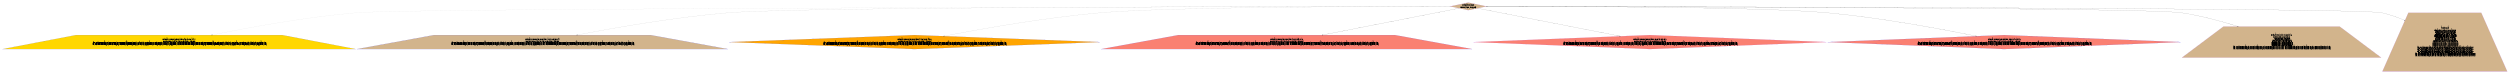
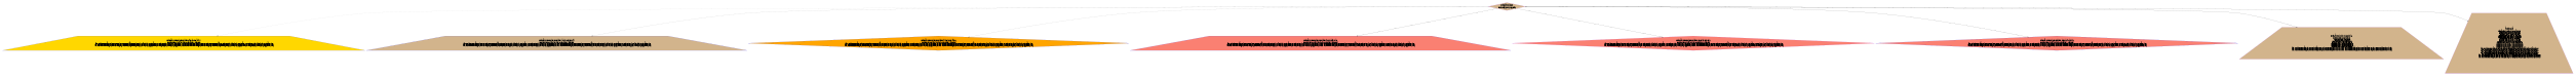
  digraph {
    node [fillcolor=tan style=filled color=blue shape=trapezium]
    edge [style=solid]
    n1 [fillcolor=gold label="certkeypair/system:etcd-peer:etcd-client::8953043022604429717\n\nsecret/etcd-peer-ci-ln-z2l4snt-f76d1-prqp5-master-0 -nuccp-etcd\n    file:///etc/kubernetes/static-pod-resources/etcd-certs/secrets/etcd-all-peer/etcd-peer-ci-ln-z2l4snt-f76d1-prqp5-master-0.crt/etcd-peer-ci-ln-z2l4snt-f76d1-prqp5-master-0.crt,file:///etc/kubernetes/static-pod-resources/etcd-certs/secrets/etcd-all-peer/etcd-peer-ci-ln-z2l4snt-f76d1-prqp5-master-0.crt/etcd-peer-ci-ln-z2l4snt-f76d1-prqp5-master-0.key\n    file:///etc/kubernetes/static-pod-resources/etcd-pod-2/secrets/etcd-all-peer/etcd-peer-ci-ln-z2l4snt-f76d1-prqp5-master-0.crt/etcd-peer-ci-ln-z2l4snt-f76d1-prqp5-master-0.crt,file:///etc/kubernetes/static-pod-resources/etcd-pod-2/secrets/etcd-all-peer/etcd-peer-ci-ln-z2l4snt-f76d1-prqp5-master-0.crt/etcd-peer-ci-ln-z2l4snt-f76d1-prqp5-master-0.key\n    file:///etc/kubernetes/static-pod-resources/etcd-pod-3/secrets/etcd-all-peer/etcd-peer-ci-ln-z2l4snt-f76d1-prqp5-master-0.crt/etcd-peer-ci-ln-z2l4snt-f76d1-prqp5-master-0.crt,file:///etc/kubernetes/static-pod-resources/etcd-pod-3/secrets/etcd-all-peer/etcd-peer-ci-ln-z2l4snt-f76d1-prqp5-master-0.crt/etcd-peer-ci-ln-z2l4snt-f76d1-prqp5-master-0.key\n"]
-   n2 [label="certkeypair/etcd-signer\n\nsecret/etcd-signer -nuccp-config\n" color=purple shape=diamond]
+   n2 [label="certkeypair/etcd-signer\n\nsecret/config-signer -nuccp-config\n" color=purple shape=diamond]
    n3 [label="certkeypair/system:etcd-server:etcd-client::4042752185256536799\n\nsecret/etcd-serving-ci-ln-z2l4snt-f76d1-prqp5-master-2 -nuccp-etcd\n    file:///etc/kubernetes/static-pod-resources/etcd-certs/secrets/etcd-all-serving/etcd-serving-ci-ln-z2l4snt-f76d1-prqp5-master-2.crt/etcd-serving-ci-ln-z2l4snt-f76d1-prqp5-master-2.crt,file:///etc/kubernetes/static-pod-resources/etcd-certs/secrets/etcd-all-serving/etcd-serving-ci-ln-z2l4snt-f76d1-prqp5-master-2.crt/etcd-serving-ci-ln-z2l4snt-f76d1-prqp5-master-2.key\n    file:///etc/kubernetes/static-pod-resources/etcd-pod-2/secrets/etcd-all-serving/etcd-serving-ci-ln-z2l4snt-f76d1-prqp5-master-2.crt/etcd-serving-ci-ln-z2l4snt-f76d1-prqp5-master-2.crt,file:///etc/kubernetes/static-pod-resources/etcd-pod-2/secrets/etcd-all-serving/etcd-serving-ci-ln-z2l4snt-f76d1-prqp5-master-2.crt/etcd-serving-ci-ln-z2l4snt-f76d1-prqp5-master-2.key\n    file:///etc/kubernetes/static-pod-resources/etcd-pod-3/secrets/etcd-all-serving/etcd-serving-ci-ln-z2l4snt-f76d1-prqp5-master-2.crt/etcd-serving-ci-ln-z2l4snt-f76d1-prqp5-master-2.crt,file:///etc/kubernetes/static-pod-resources/etcd-pod-3/secrets/etcd-all-serving/etcd-serving-ci-ln-z2l4snt-f76d1-prqp5-master-2.crt/etcd-serving-ci-ln-z2l4snt-f76d1-prqp5-master-2.key\n"]
    n4 [fillcolor=orange label="certkeypair/system:etcd-server:etcd-client::9191087523657495108\n\nsecret/etcd-serving-ci-ln-z2l4snt-f76d1-prqp5-master-1 -nuccp-etcd\n    file:///etc/kubernetes/static-pod-resources/etcd-certs/secrets/etcd-all-serving/etcd-serving-ci-ln-z2l4snt-f76d1-prqp5-master-1.crt/etcd-serving-ci-ln-z2l4snt-f76d1-prqp5-master-1.crt,file:///etc/kubernetes/static-pod-resources/etcd-certs/secrets/etcd-all-serving/etcd-serving-ci-ln-z2l4snt-f76d1-prqp5-master-1.crt/etcd-serving-ci-ln-z2l4snt-f76d1-prqp5-master-1.key\n    file:///etc/kubernetes/static-pod-resources/etcd-pod-2/secrets/etcd-all-serving/etcd-serving-ci-ln-z2l4snt-f76d1-prqp5-master-1.crt/etcd-serving-ci-ln-z2l4snt-f76d1-prqp5-master-1.crt,file:///etc/kubernetes/static-pod-resources/etcd-pod-2/secrets/etcd-all-serving/etcd-serving-ci-ln-z2l4snt-f76d1-prqp5-master-1.crt/etcd-serving-ci-ln-z2l4snt-f76d1-prqp5-master-1.key\n    file:///etc/kubernetes/static-pod-resources/etcd-pod-3/secrets/etcd-all-serving/etcd-serving-ci-ln-z2l4snt-f76d1-prqp5-master-1.crt/etcd-serving-ci-ln-z2l4snt-f76d1-prqp5-master-1.crt,file:///etc/kubernetes/static-pod-resources/etcd-pod-3/secrets/etcd-all-serving/etcd-serving-ci-ln-z2l4snt-f76d1-prqp5-master-1.crt/etcd-serving-ci-ln-z2l4snt-f76d1-prqp5-master-1.key\n" shape=diamond]
    n5 [fillcolor=salmon label="certkeypair/system:etcd-server:etcd-client::91037334659722482\n\nsecret/etcd-serving-ci-ln-z2l4snt-f76d1-prqp5-master-0 -nuccp-etcd\n    file:///etc/kubernetes/static-pod-resources/etcd-certs/secrets/etcd-all-serving/etcd-serving-ci-ln-z2l4snt-f76d1-prqp5-master-0.crt/etcd-serving-ci-ln-z2l4snt-f76d1-prqp5-master-0.crt,file:///etc/kubernetes/static-pod-resources/etcd-certs/secrets/etcd-all-serving/etcd-serving-ci-ln-z2l4snt-f76d1-prqp5-master-0.crt/etcd-serving-ci-ln-z2l4snt-f76d1-prqp5-master-0.key\n    file:///etc/kubernetes/static-pod-resources/etcd-pod-2/secrets/etcd-all-serving/etcd-serving-ci-ln-z2l4snt-f76d1-prqp5-master-0.crt/etcd-serving-ci-ln-z2l4snt-f76d1-prqp5-master-0.crt,file:///etc/kubernetes/static-pod-resources/etcd-pod-2/secrets/etcd-all-serving/etcd-serving-ci-ln-z2l4snt-f76d1-prqp5-master-0.crt/etcd-serving-ci-ln-z2l4snt-f76d1-prqp5-master-0.key\n    file:///etc/kubernetes/static-pod-resources/etcd-pod-3/secrets/etcd-all-serving/etcd-serving-ci-ln-z2l4snt-f76d1-prqp5-master-0.crt/etcd-serving-ci-ln-z2l4snt-f76d1-prqp5-master-0.crt,file:///etc/kubernetes/static-pod-resources/etcd-pod-3/secrets/etcd-all-serving/etcd-serving-ci-ln-z2l4snt-f76d1-prqp5-master-0.crt/etcd-serving-ci-ln-z2l4snt-f76d1-prqp5-master-0.key\n"]
    n6 [fillcolor=salmon label="certkeypair/system:etcd-peer:etcd-client::1580301937651503313\n\nsecret/etcd-peer-ci-ln-z2l4snt-f76d1-prqp5-master-2 -nuccp-etcd\n    file:///etc/kubernetes/static-pod-resources/etcd-certs/secrets/etcd-all-peer/etcd-peer-ci-ln-z2l4snt-f76d1-prqp5-master-2.crt/etcd-peer-ci-ln-z2l4snt-f76d1-prqp5-master-2.crt,file:///etc/kubernetes/static-pod-resources/etcd-certs/secrets/etcd-all-peer/etcd-peer-ci-ln-z2l4snt-f76d1-prqp5-master-2.crt/etcd-peer-ci-ln-z2l4snt-f76d1-prqp5-master-2.key\n    file:///etc/kubernetes/static-pod-resources/etcd-pod-2/secrets/etcd-all-peer/etcd-peer-ci-ln-z2l4snt-f76d1-prqp5-master-2.crt/etcd-peer-ci-ln-z2l4snt-f76d1-prqp5-master-2.crt,file:///etc/kubernetes/static-pod-resources/etcd-pod-2/secrets/etcd-all-peer/etcd-peer-ci-ln-z2l4snt-f76d1-prqp5-master-2.crt/etcd-peer-ci-ln-z2l4snt-f76d1-prqp5-master-2.key\n    file:///etc/kubernetes/static-pod-resources/etcd-pod-3/secrets/etcd-all-peer/etcd-peer-ci-ln-z2l4snt-f76d1-prqp5-master-2.crt/etcd-peer-ci-ln-z2l4snt-f76d1-prqp5-master-2.crt,file:///etc/kubernetes/static-pod-resources/etcd-pod-3/secrets/etcd-all-peer/etcd-peer-ci-ln-z2l4snt-f76d1-prqp5-master-2.crt/etcd-peer-ci-ln-z2l4snt-f76d1-prqp5-master-2.key\n" color=purple shape=diamond]
    n7 [fillcolor=salmon label="certkeypair/system:etcd-peer:etcd-client::4885834619064510976\n\nsecret/etcd-peer-ci-ln-z2l4snt-f76d1-prqp5-master-1 -nuccp-etcd\n    file:///etc/kubernetes/static-pod-resources/etcd-certs/secrets/etcd-all-peer/etcd-peer-ci-ln-z2l4snt-f76d1-prqp5-master-1.crt/etcd-peer-ci-ln-z2l4snt-f76d1-prqp5-master-1.crt,file:///etc/kubernetes/static-pod-resources/etcd-certs/secrets/etcd-all-peer/etcd-peer-ci-ln-z2l4snt-f76d1-prqp5-master-1.crt/etcd-peer-ci-ln-z2l4snt-f76d1-prqp5-master-1.key\n    file:///etc/kubernetes/static-pod-resources/etcd-pod-2/secrets/etcd-all-peer/etcd-peer-ci-ln-z2l4snt-f76d1-prqp5-master-1.crt/etcd-peer-ci-ln-z2l4snt-f76d1-prqp5-master-1.crt,file:///etc/kubernetes/static-pod-resources/etcd-pod-2/secrets/etcd-all-peer/etcd-peer-ci-ln-z2l4snt-f76d1-prqp5-master-1.crt/etcd-peer-ci-ln-z2l4snt-f76d1-prqp5-master-1.key\n    file:///etc/kubernetes/static-pod-resources/etcd-pod-3/secrets/etcd-all-peer/etcd-peer-ci-ln-z2l4snt-f76d1-prqp5-master-1.crt/etcd-peer-ci-ln-z2l4snt-f76d1-prqp5-master-1.crt,file:///etc/kubernetes/static-pod-resources/etcd-pod-3/secrets/etcd-all-peer/etcd-peer-ci-ln-z2l4snt-f76d1-prqp5-master-1.crt/etcd-peer-ci-ln-z2l4snt-f76d1-prqp5-master-1.key\n" shape=diamond]
    n8 [label="certkeypair/etcd::7239217573520392488\n\nsecret/etcd-client -nuccp-apiserver\n    secret/etcd-client -nuccp-config\n    secret/etcd-client -nuccp-etcd\n    secret/etcd-client -nuccp-etcd-operator\n    secret/etcd-client -nuccp-kube-apiserver\n    secret/etcd-client-2 -nuccp-kube-apiserver\n    secret/etcd-client-3 -nuccp-kube-apiserver\n    secret/etcd-client-4 -nuccp-kube-apiserver\n    secret/etcd-client -nuccp-oauth-apiserver\n    file:///etc/kubernetes/static-pod-resources/kube-apiserver-pod-2/secrets/etcd-client/tls.crt/tls.crt,file:///etc/kubernetes/static-pod-resources/kube-apiserver-pod-2/secrets/etcd-client/tls.crt/tls.key\n    file:///etc/kubernetes/static-pod-resources/kube-apiserver-pod-3/secrets/etcd-client/tls.crt/tls.crt,file:///etc/kubernetes/static-pod-resources/kube-apiserver-pod-3/secrets/etcd-client/tls.crt/tls.key\n    file:///etc/kubernetes/static-pod-resources/kube-apiserver-pod-4/secrets/etcd-client/tls.crt/tls.crt,file:///etc/kubernetes/static-pod-resources/kube-apiserver-pod-4/secrets/etcd-client/tls.crt/tls.key\n" color=purple]
    n9 [label="cabundle/etcd-ca\n\nconfigmaps/etcd-serving-ca -nuccp-apiserver\n    configmaps/etcd-ca-bundle -nuccp-config\n    configmaps/etcd-serving-ca -nuccp-config\n    configmaps/etcd-ca-bundle -nuccp-etcd\n    configmaps/etcd-peer-client-ca -nuccp-etcd\n    configmaps/etcd-peer-client-ca-2 -nuccp-etcd\n    configmaps/etcd-peer-client-ca-3 -nuccp-etcd\n    configmaps/etcd-serving-ca -nuccp-etcd\n    configmaps/etcd-serving-ca-2 -nuccp-etcd\n    configmaps/etcd-serving-ca-3 -nuccp-etcd\n    configmaps/etcd-ca-bundle -nuccp-etcd-operator\n    configmaps/etcd-serving-ca -nuccp-kube-apiserver\n    configmaps/etcd-serving-ca-2 -nuccp-kube-apiserver\n    configmaps/etcd-serving-ca-3 -nuccp-kube-apiserver\n    configmaps/etcd-serving-ca-4 -nuccp-kube-apiserver\n    configmaps/etcd-serving-ca -nuccp-oauth-apiserver\n    file:///etc/kubernetes/static-pod-resources/etcd-certs/configmaps/etcd-peer-client-ca/ca-bundle.crt/ca-bundle.crt\n    file:///etc/kubernetes/static-pod-resources/etcd-certs/configmaps/etcd-serving-ca/ca-bundle.crt/ca-bundle.crt\n    file:///etc/kubernetes/static-pod-resources/etcd-pod-2/configmaps/etcd-peer-client-ca/ca-bundle.crt/ca-bundle.crt\n    file:///etc/kubernetes/static-pod-resources/etcd-pod-2/configmaps/etcd-serving-ca/ca-bundle.crt/ca-bundle.crt\n    file:///etc/kubernetes/static-pod-resources/etcd-pod-3/configmaps/etcd-peer-client-ca/ca-bundle.crt/ca-bundle.crt\n    file:///etc/kubernetes/static-pod-resources/etcd-pod-3/configmaps/etcd-serving-ca/ca-bundle.crt/ca-bundle.crt\n    file:///etc/kubernetes/static-pod-resources/kube-apiserver-pod-2/configmaps/etcd-serving-ca/ca-bundle.crt/ca-bundle.crt\n    file:///etc/kubernetes/static-pod-resources/kube-apiserver-pod-3/configmaps/etcd-serving-ca/ca-bundle.crt/ca-bundle.crt\n    file:///etc/kubernetes/static-pod-resources/kube-apiserver-pod-4/configmaps/etcd-serving-ca/ca-bundle.crt/ca-bundle.crt\n" color=purple]
    n2 -> n1 [style=dotted]
    n2 -> n3 [style=dashed]
    n2 -> n4 [style=dashed]
    n2 -> n5
    n2 -> n6
    n2 -> n7
    n2 -> n8
    n2 -> n9
  }
